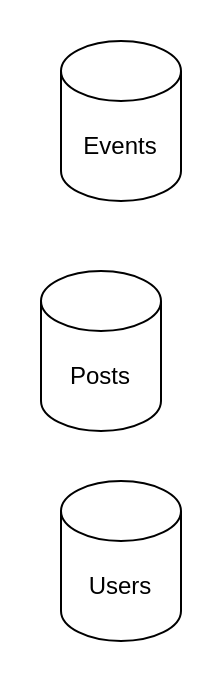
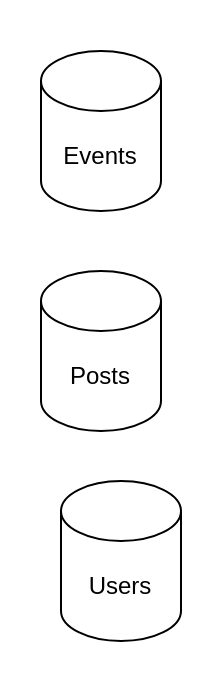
  <mxCell id="0" />
  <mxCell id="1" parent="0" />
- <mxCell id="2" value="Events" style="shape=cylinder3;whiteSpace=wrap;html=1;boundedLbl=1;backgroundOutline=1;size=15;" vertex="1" parent="1"><mxGeometry x="30" y="20" width="60" height="80" as="geometry" /></mxCell>
+ <mxCell id="2" value="Events" style="shape=cylinder3;whiteSpace=wrap;html=1;boundedLbl=1;backgroundOutline=1;size=15;" vertex="1" parent="1"><mxGeometry x="20" y="25" width="60" height="80" as="geometry" /></mxCell>
  <mxCell id="3" value="Posts" style="shape=cylinder3;whiteSpace=wrap;html=1;boundedLbl=1;backgroundOutline=1;size=15;" vertex="1" parent="1"><mxGeometry x="20" y="135" width="60" height="80" as="geometry" /></mxCell>
  <mxCell id="4" value="Users" style="shape=cylinder3;whiteSpace=wrap;html=1;boundedLbl=1;backgroundOutline=1;size=15;" vertex="1" parent="1"><mxGeometry x="30" y="240" width="60" height="80" as="geometry" /></mxCell>
